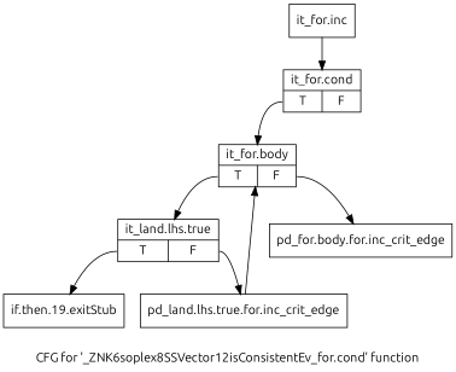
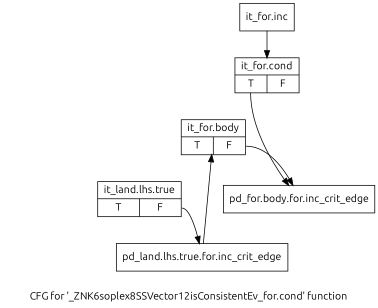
  digraph {
    fontname=Ubuntu
    label="CFG for '_ZNK6soplex8SSVector12isConsistentEv_for.cond' function"
    node [fontname=Ubuntu shape=record]
    edge [fontname=Ubuntu tailport=s0]
    n1 [label="{it_for.cond|{<s0>T|<s1>F}}"]
    n2 [label="{it_for.body|{<s0>T|<s1>F}}"]
    n3 [label="{it_land.lhs.true|{<s0>T|<s1>F}}"]
    n4 [label="{pd_for.body.for.inc_crit_edge}"]
-   n5 [label="{if.then.19.exitStub}"]
    n6 [label="{pd_land.lhs.true.for.inc_crit_edge}"]
    n7 [label="{it_for.inc}"]
-   n1 -> n2
-   n2 -> n3
+   n1 -> n4
    n2 -> n4 [tailport=s1]
-   n3 -> n5
    n3 -> n6 [tailport=s1]
    n6 -> n2 [tailport=""]
    n7 -> n1 [tailport=""]
  }
